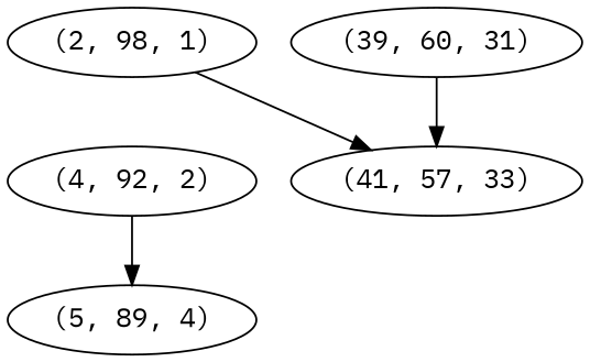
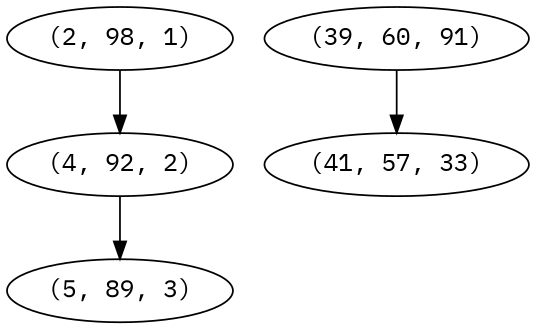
  digraph {
    fontname="IBM Plex Mono"
    node [fontname="IBM Plex Mono"]
    edge [fontname="IBM Plex Mono"]
    n1 [label="(2, 98, 1)"]
    "(4, 92, 2)"
-   "(5, 89, 3)" [label="(5, 89, 4)"]
-   "(39, 60, 31)"
+   "(5, 89, 3)"
+   "(39, 60, 31)" [label="(39, 60, 91)"]
    "(41, 57, 33)"
-   n1 -> "(41, 57, 33)"
+   n1 -> "(4, 92, 2)"
    "(4, 92, 2)" -> "(5, 89, 3)"
    "(39, 60, 31)" -> "(41, 57, 33)"
  }
